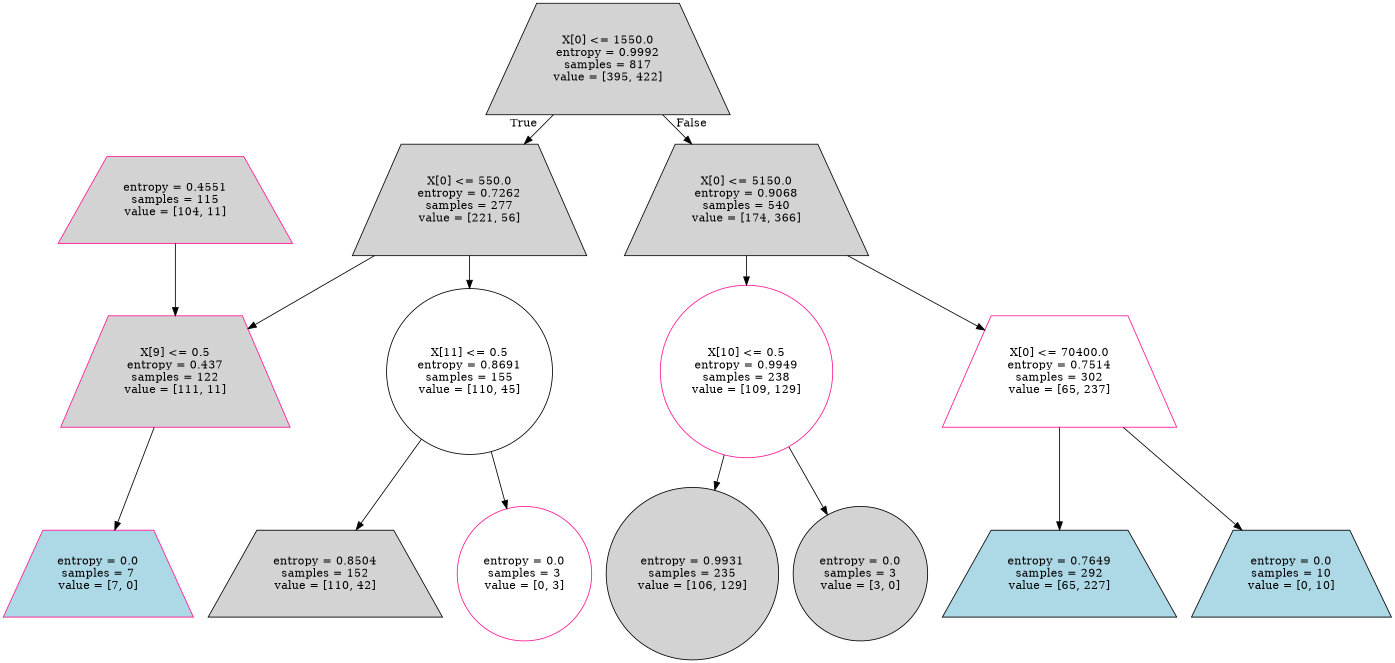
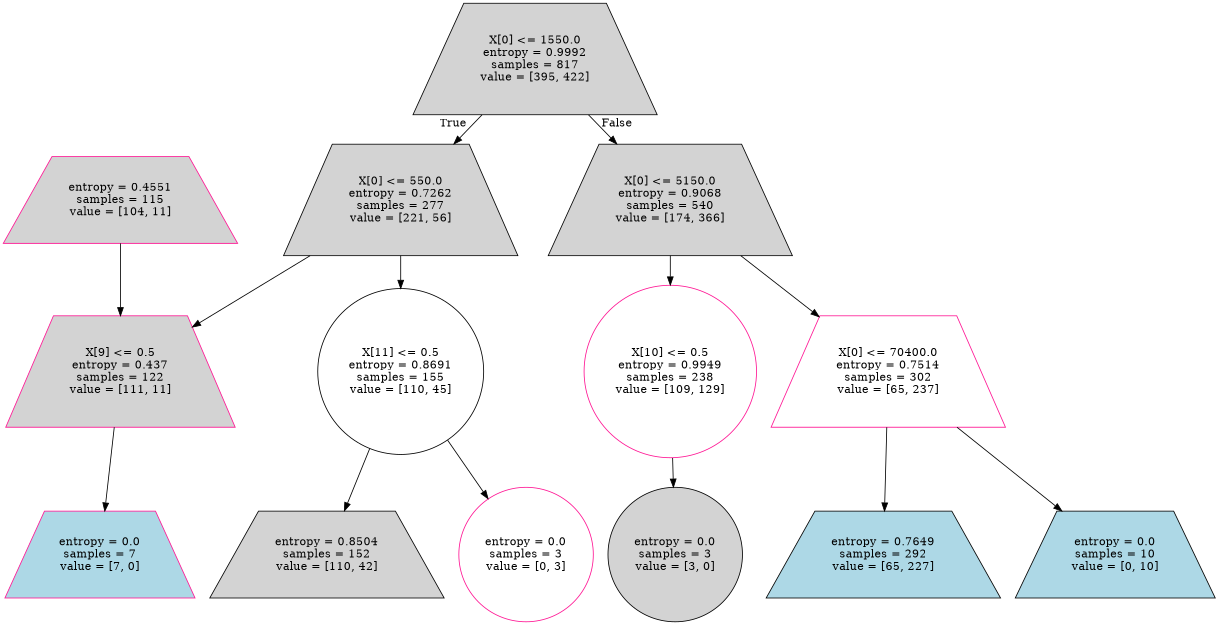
  digraph {
    node [color=black fillcolor=lightgrey shape=trapezium style=filled]
    n1 [label="X[0] <= 1550.0\nentropy = 0.9992\nsamples = 817\nvalue = [395, 422]"]
    n2 [label="X[0] <= 550.0\nentropy = 0.7262\nsamples = 277\nvalue = [221, 56]"]
    n3 [label="X[0] <= 5150.0\nentropy = 0.9068\nsamples = 540\nvalue = [174, 366]"]
    n4 [color=deeppink label="X[9] <= 0.5\nentropy = 0.437\nsamples = 122\nvalue = [111, 11]"]
    n5 [fillcolor=white label="X[11] <= 0.5\nentropy = 0.8691\nsamples = 155\nvalue = [110, 45]" shape=circle]
    n6 [color=deeppink fillcolor=white label="X[10] <= 0.5\nentropy = 0.9949\nsamples = 238\nvalue = [109, 129]" shape=circle]
    n7 [color=deeppink fillcolor=white label="X[0] <= 70400.0\nentropy = 0.7514\nsamples = 302\nvalue = [65, 237]"]
    n8 [color=deeppink fillcolor=lightblue label="entropy = 0.0\nsamples = 7\nvalue = [7, 0]"]
    n9 [label="entropy = 0.8504\nsamples = 152\nvalue = [110, 42]"]
    n10 [color=deeppink fillcolor=white label="entropy = 0.0\nsamples = 3\nvalue = [0, 3]" shape=circle]
    n11 [color=deeppink label="entropy = 0.4551\nsamples = 115\nvalue = [104, 11]"]
-   n12 [label="entropy = 0.9931\nsamples = 235\nvalue = [106, 129]" shape=circle]
    n13 [label="entropy = 0.0\nsamples = 3\nvalue = [3, 0]" shape=circle]
    n14 [fillcolor=lightblue label="entropy = 0.7649\nsamples = 292\nvalue = [65, 227]"]
    n15 [fillcolor=lightblue label="entropy = 0.0\nsamples = 10\nvalue = [0, 10]"]
    n1 -> n2 [headlabel=True labelangle=45 labeldistance=2.5]
    n1 -> n3 [headlabel=False labelangle=-45 labeldistance=2.5]
    n2 -> n4
    n2 -> n5
    n3 -> n6
    n3 -> n7
    n4 -> n8
    n5 -> n9
    n5 -> n10
-   n6 -> n12
    n6 -> n13
    n7 -> n14
    n7 -> n15
    n11 -> n4
  }
